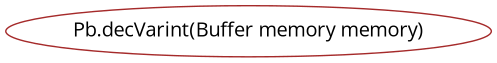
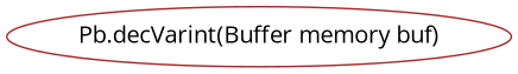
  digraph {
    fontname="Open Sans"
-   "Pb.decVarint(Buffer memory buf)" [height=0.5 width=3.9786 color=brown fontname="Open Sans" label="Pb.decVarint(Buffer memory memory)"]
+   "Pb.decVarint(Buffer memory buf)" [height=0.5 width=3.9786 color=brown fontname="Open Sans"]
  }
